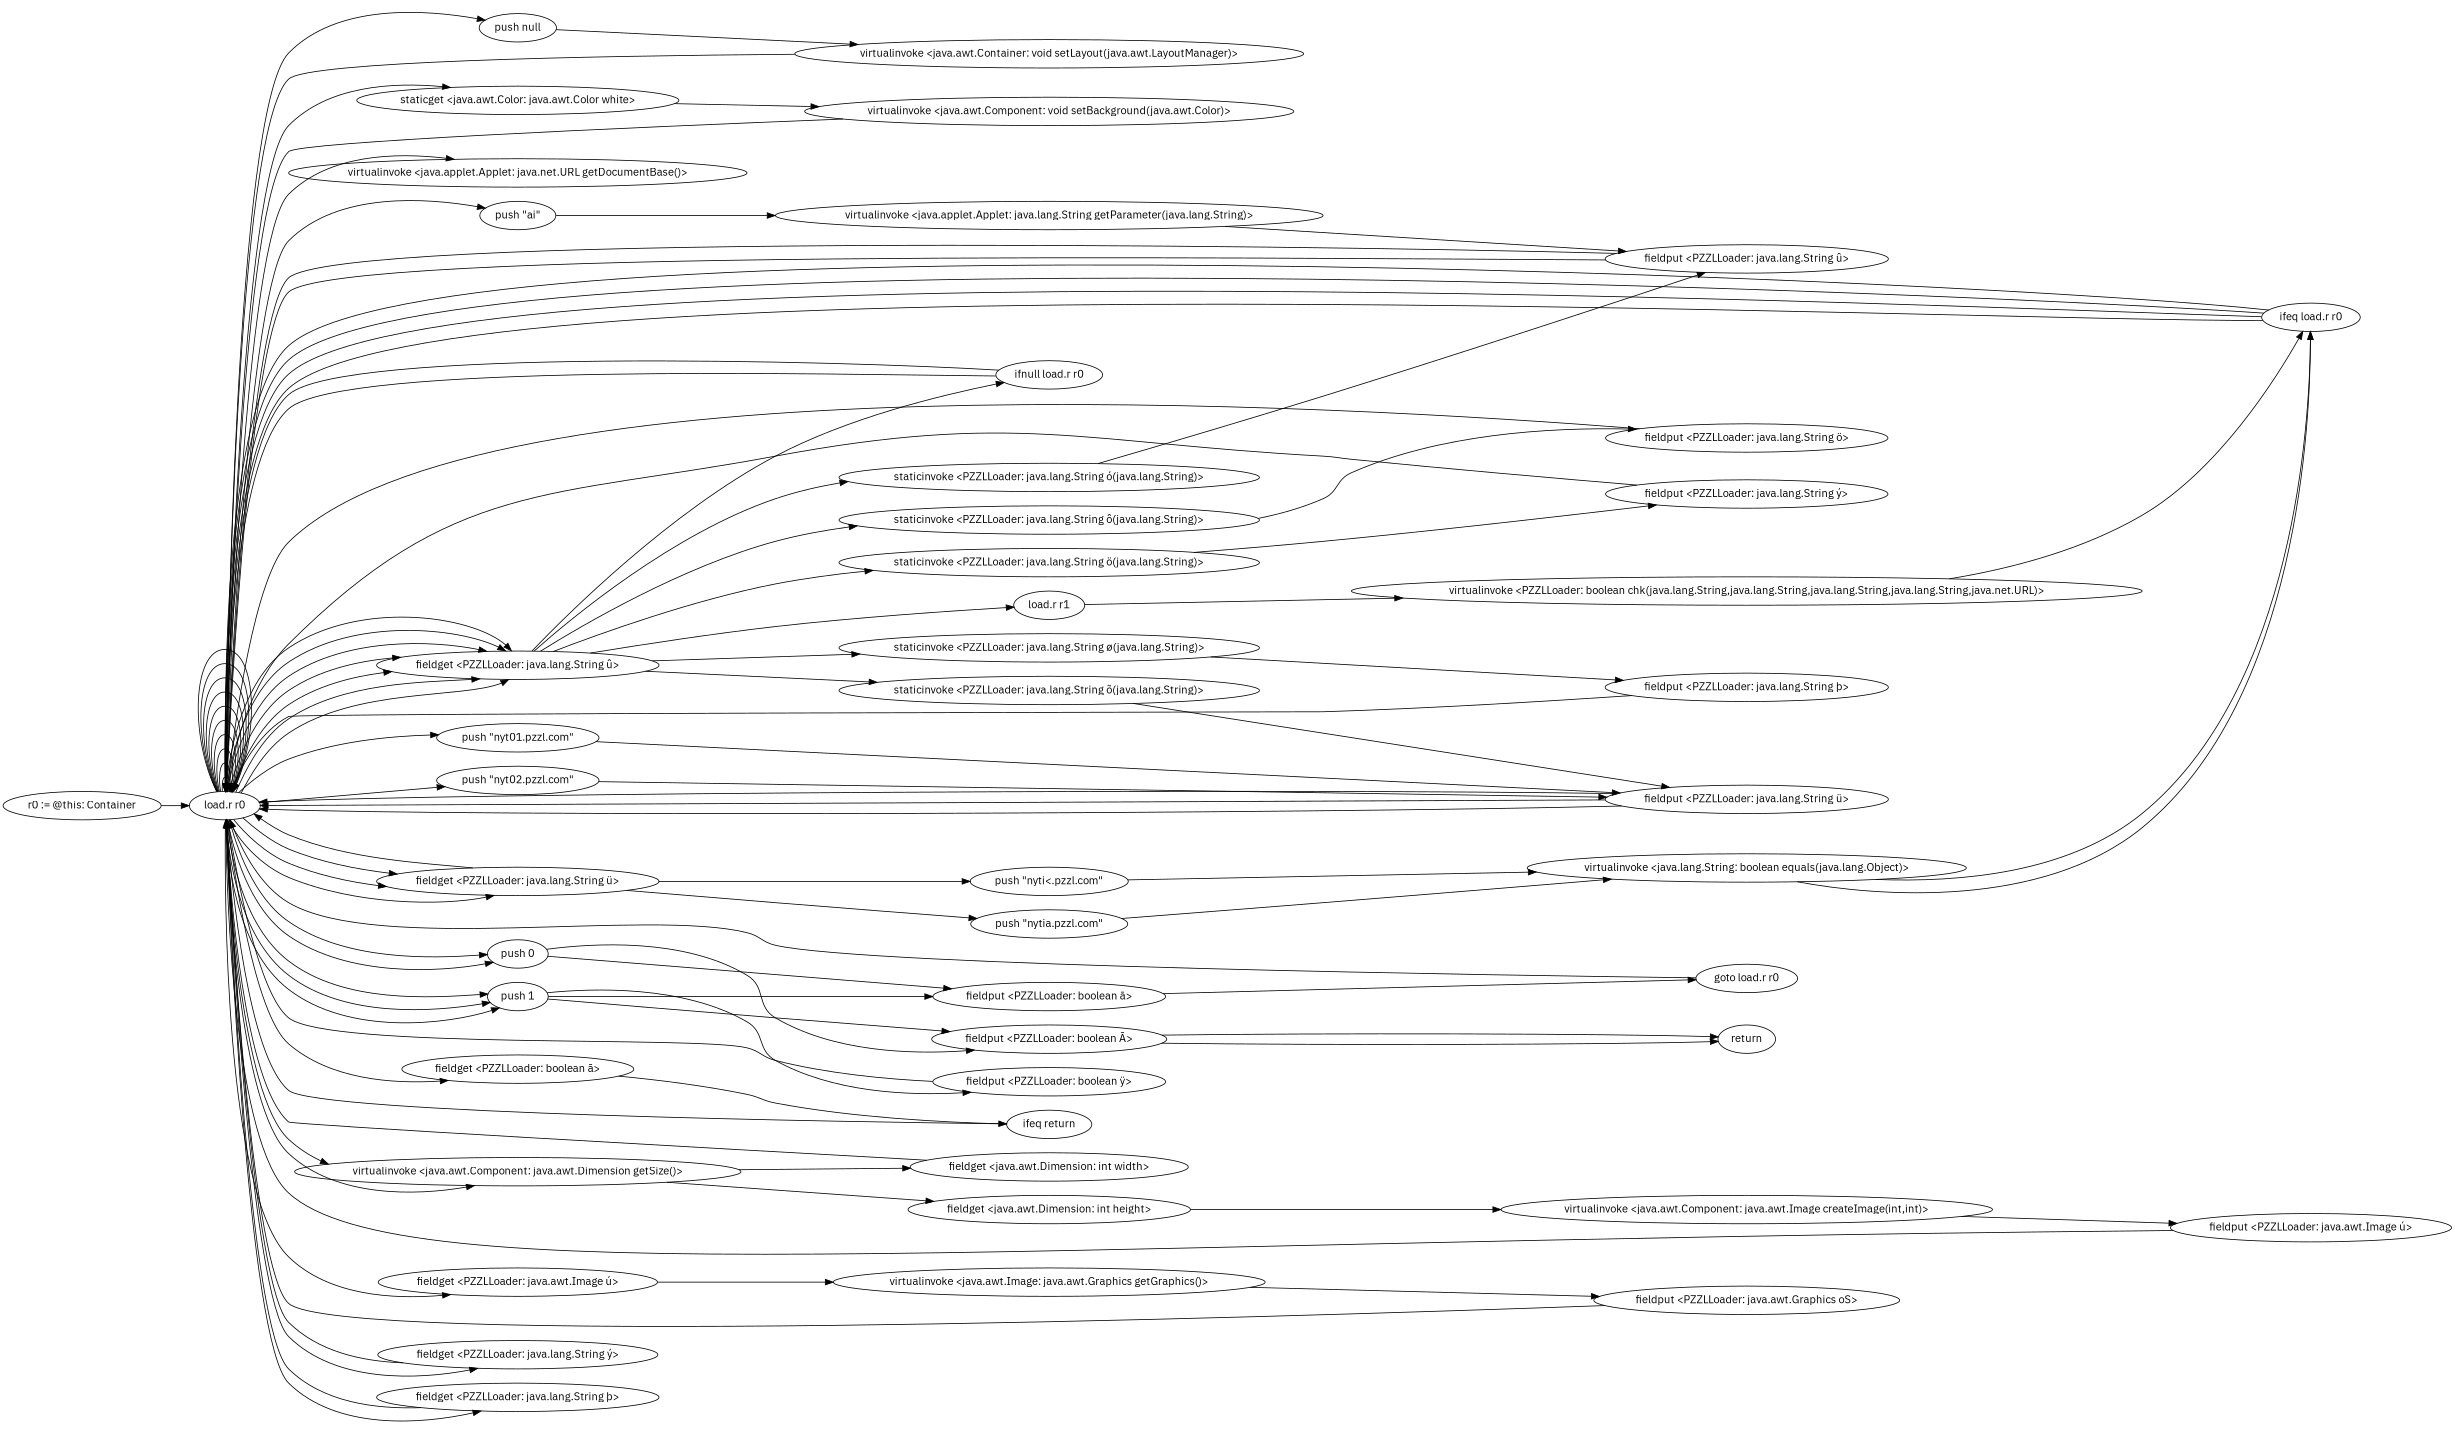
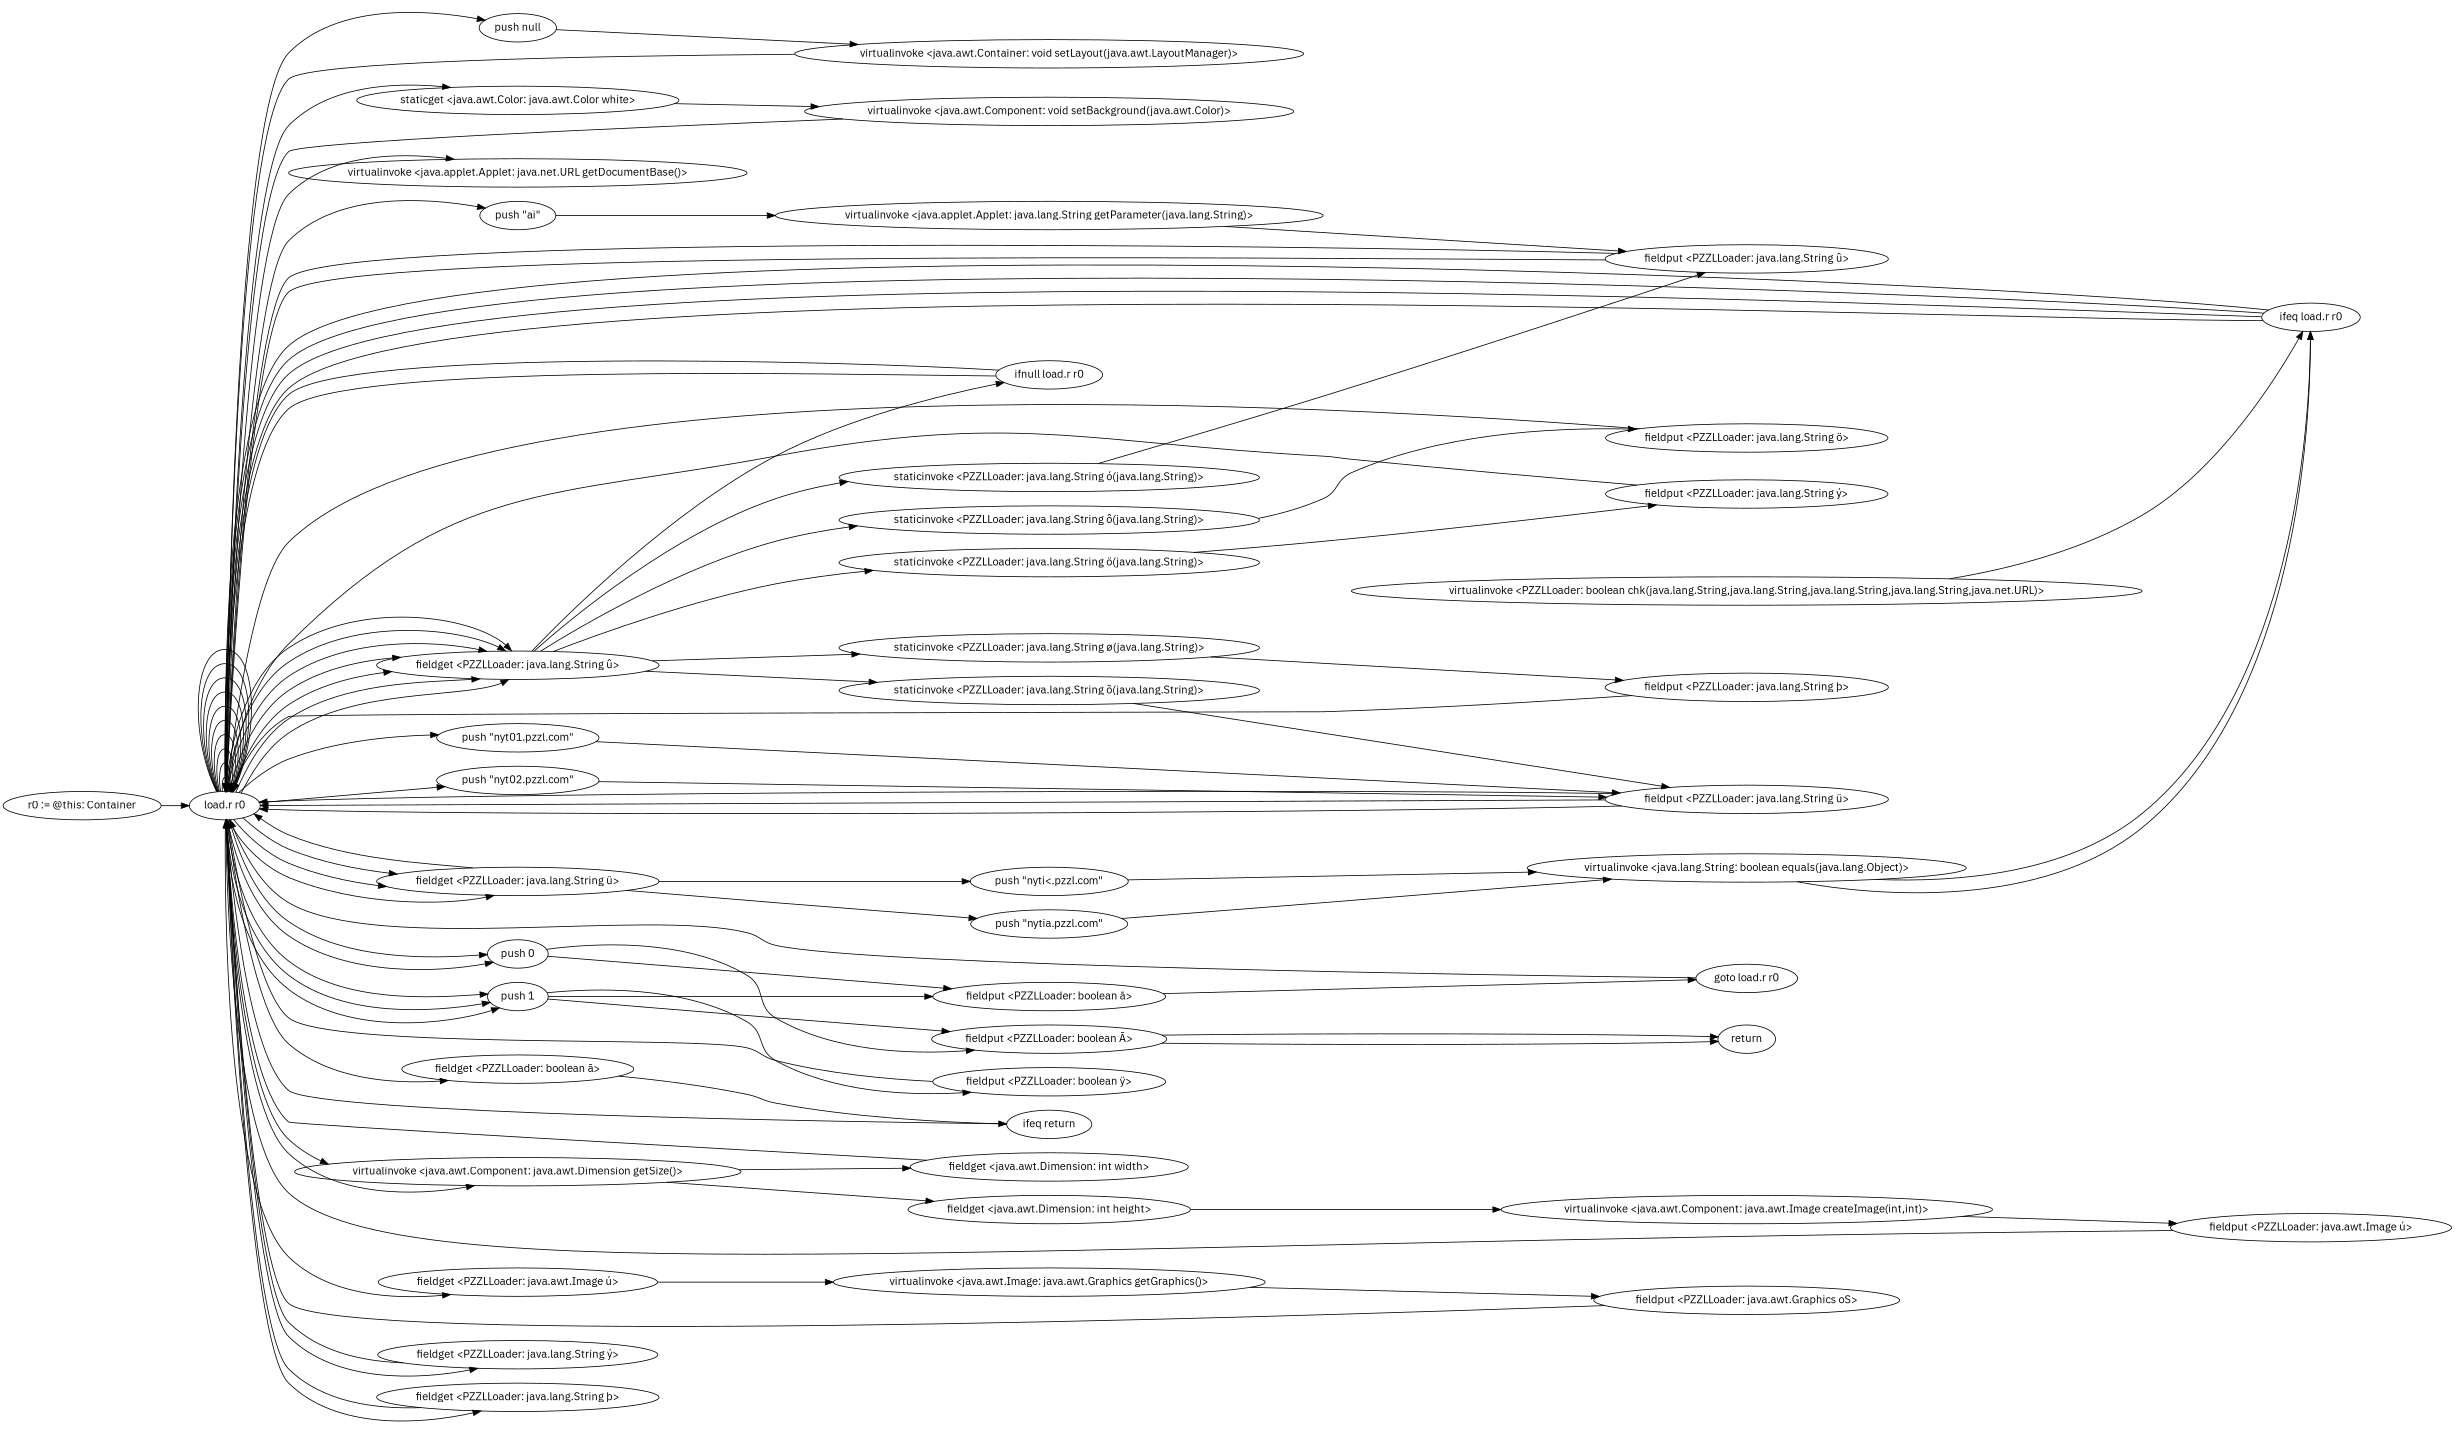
  digraph {
    fontname="IBM Plex Sans"
    rankdir=LR
    node [fontname="IBM Plex Sans"]
    edge [fontname="IBM Plex Sans"]
    n1 [label="r0 := @this: Container"]
    "load.r r0"
    "push null"
    "staticget <java.awt.Color: java.awt.Color white>"
    "virtualinvoke <java.applet.Applet: java.net.URL getDocumentBase()>"
    "push \"ai\""
    "fieldget <PZZLLoader: java.lang.String û>"
    "fieldget <PZZLLoader: java.lang.String ü>"
    "push \"nyt01.pzzl.com\""
    "push \"nyt02.pzzl.com\""
    "push 1"
    "fieldget <PZZLLoader: boolean ā>"
    "virtualinvoke <java.awt.Component: java.awt.Dimension getSize()>"
    "fieldget <PZZLLoader: java.awt.Image ú>"
    "fieldget <PZZLLoader: java.lang.String ý>"
    "fieldget <PZZLLoader: java.lang.String þ>"
    "push 0"
    "virtualinvoke <java.awt.Container: void setLayout(java.awt.LayoutManager)>"
    "virtualinvoke <java.awt.Component: void setBackground(java.awt.Color)>"
    "virtualinvoke <java.applet.Applet: java.lang.String getParameter(java.lang.String)>"
    "ifnull load.r r0"
    "staticinvoke <PZZLLoader: java.lang.String ó(java.lang.String)>"
    "staticinvoke <PZZLLoader: java.lang.String ô(java.lang.String)>"
    "staticinvoke <PZZLLoader: java.lang.String õ(java.lang.String)>"
    "staticinvoke <PZZLLoader: java.lang.String ö(java.lang.String)>"
    "staticinvoke <PZZLLoader: java.lang.String ø(java.lang.String)>"
-   "load.r r1"
    "push \"nytia.pzzl.com\""
    "push \"nyti<.pzzl.com\""
    "fieldput <PZZLLoader: java.lang.String ü>"
    "fieldput <PZZLLoader: boolean ā>"
    "fieldput <PZZLLoader: boolean ÿ>"
    "fieldput <PZZLLoader: boolean Ā>"
    "ifeq return"
    "fieldget <java.awt.Dimension: int width>"
    "fieldget <java.awt.Dimension: int height>"
    "virtualinvoke <java.awt.Image: java.awt.Graphics getGraphics()>"
    "fieldput <PZZLLoader: java.lang.String û>"
    "fieldput <PZZLLoader: java.lang.String ö>"
    "fieldput <PZZLLoader: java.lang.String ý>"
    "fieldput <PZZLLoader: java.lang.String þ>"
    "virtualinvoke <PZZLLoader: boolean chk(java.lang.String,java.lang.String,java.lang.String,java.lang.String,java.net.URL)>"
    "virtualinvoke <java.lang.String: boolean equals(java.lang.Object)>"
    "ifeq load.r r0"
    "goto load.r r0"
    return
    "virtualinvoke <java.awt.Component: java.awt.Image createImage(int,int)>"
    "fieldput <PZZLLoader: java.awt.Image ú>"
    "fieldput <PZZLLoader: java.awt.Graphics oS>"
    n1 -> "load.r r0"
    "load.r r0" -> "load.r r0"
    "load.r r0" -> "load.r r0"
    "load.r r0" -> "load.r r0"
    "load.r r0" -> "load.r r0"
    "load.r r0" -> "load.r r0"
    "load.r r0" -> "load.r r0"
    "load.r r0" -> "load.r r0"
    "load.r r0" -> "load.r r0"
    "load.r r0" -> "load.r r0"
    "load.r r0" -> "load.r r0"
    "load.r r0" -> "push null"
    "load.r r0" -> "staticget <java.awt.Color: java.awt.Color white>"
    "load.r r0" -> "virtualinvoke <java.applet.Applet: java.net.URL getDocumentBase()>"
    "load.r r0" -> "push \"ai\""
    "load.r r0" -> "fieldget <PZZLLoader: java.lang.String û>"
    "load.r r0" -> "fieldget <PZZLLoader: java.lang.String û>"
    "load.r r0" -> "fieldget <PZZLLoader: java.lang.String û>"
    "load.r r0" -> "fieldget <PZZLLoader: java.lang.String û>"
    "load.r r0" -> "fieldget <PZZLLoader: java.lang.String û>"
    "load.r r0" -> "fieldget <PZZLLoader: java.lang.String û>"
    "load.r r0" -> "fieldget <PZZLLoader: java.lang.String û>"
    "load.r r0" -> "fieldget <PZZLLoader: java.lang.String ü>"
    "load.r r0" -> "fieldget <PZZLLoader: java.lang.String ü>"
    "load.r r0" -> "fieldget <PZZLLoader: java.lang.String ü>"
    "load.r r0" -> "push \"nyt01.pzzl.com\""
    "load.r r0" -> "push \"nyt02.pzzl.com\""
    "load.r r0" -> "push 1"
    "load.r r0" -> "push 1"
    "load.r r0" -> "push 1"
    "load.r r0" -> "fieldget <PZZLLoader: boolean ā>"
    "load.r r0" -> "virtualinvoke <java.awt.Component: java.awt.Dimension getSize()>"
    "load.r r0" -> "virtualinvoke <java.awt.Component: java.awt.Dimension getSize()>"
    "load.r r0" -> "fieldget <PZZLLoader: java.awt.Image ú>"
    "load.r r0" -> "fieldget <PZZLLoader: java.lang.String ý>"
    "load.r r0" -> "fieldget <PZZLLoader: java.lang.String þ>"
    "load.r r0" -> "push 0"
    "load.r r0" -> "push 0"
    "push null" -> "virtualinvoke <java.awt.Container: void setLayout(java.awt.LayoutManager)>"
    "staticget <java.awt.Color: java.awt.Color white>" -> "virtualinvoke <java.awt.Component: void setBackground(java.awt.Color)>"
    "push \"ai\"" -> "virtualinvoke <java.applet.Applet: java.lang.String getParameter(java.lang.String)>"
    "fieldget <PZZLLoader: java.lang.String û>" -> "ifnull load.r r0"
    "fieldget <PZZLLoader: java.lang.String û>" -> "staticinvoke <PZZLLoader: java.lang.String ó(java.lang.String)>"
    "fieldget <PZZLLoader: java.lang.String û>" -> "staticinvoke <PZZLLoader: java.lang.String ô(java.lang.String)>"
    "fieldget <PZZLLoader: java.lang.String û>" -> "staticinvoke <PZZLLoader: java.lang.String õ(java.lang.String)>"
    "fieldget <PZZLLoader: java.lang.String û>" -> "staticinvoke <PZZLLoader: java.lang.String ö(java.lang.String)>"
    "fieldget <PZZLLoader: java.lang.String û>" -> "staticinvoke <PZZLLoader: java.lang.String ø(java.lang.String)>"
-   "fieldget <PZZLLoader: java.lang.String û>" -> "load.r r1"
    "fieldget <PZZLLoader: java.lang.String ü>" -> "load.r r0"
    "fieldget <PZZLLoader: java.lang.String ü>" -> "push \"nytia.pzzl.com\""
    "fieldget <PZZLLoader: java.lang.String ü>" -> "push \"nyti<.pzzl.com\""
    "push \"nyt01.pzzl.com\"" -> "fieldput <PZZLLoader: java.lang.String ü>"
    "push \"nyt02.pzzl.com\"" -> "fieldput <PZZLLoader: java.lang.String ü>"
    "push 1" -> "fieldput <PZZLLoader: boolean ā>"
    "push 1" -> "fieldput <PZZLLoader: boolean ÿ>"
    "push 1" -> "fieldput <PZZLLoader: boolean Ā>"
    "fieldget <PZZLLoader: boolean ā>" -> "ifeq return"
    "virtualinvoke <java.awt.Component: java.awt.Dimension getSize()>" -> "fieldget <java.awt.Dimension: int width>"
    "virtualinvoke <java.awt.Component: java.awt.Dimension getSize()>" -> "fieldget <java.awt.Dimension: int height>"
    "fieldget <PZZLLoader: java.awt.Image ú>" -> "virtualinvoke <java.awt.Image: java.awt.Graphics getGraphics()>"
    "fieldget <PZZLLoader: java.lang.String ý>" -> "load.r r0"
    "fieldget <PZZLLoader: java.lang.String þ>" -> "load.r r0"
    "push 0" -> "fieldput <PZZLLoader: boolean ā>"
    "push 0" -> "fieldput <PZZLLoader: boolean Ā>"
    "virtualinvoke <java.awt.Container: void setLayout(java.awt.LayoutManager)>" -> "load.r r0"
    "virtualinvoke <java.awt.Component: void setBackground(java.awt.Color)>" -> "load.r r0"
    "virtualinvoke <java.applet.Applet: java.lang.String getParameter(java.lang.String)>" -> "fieldput <PZZLLoader: java.lang.String û>"
    "ifnull load.r r0" -> "load.r r0"
    "ifnull load.r r0" -> "load.r r0"
    "staticinvoke <PZZLLoader: java.lang.String ó(java.lang.String)>" -> "fieldput <PZZLLoader: java.lang.String û>"
    "staticinvoke <PZZLLoader: java.lang.String ô(java.lang.String)>" -> "fieldput <PZZLLoader: java.lang.String ö>"
    "staticinvoke <PZZLLoader: java.lang.String õ(java.lang.String)>" -> "fieldput <PZZLLoader: java.lang.String ü>"
    "staticinvoke <PZZLLoader: java.lang.String ö(java.lang.String)>" -> "fieldput <PZZLLoader: java.lang.String ý>"
    "staticinvoke <PZZLLoader: java.lang.String ø(java.lang.String)>" -> "fieldput <PZZLLoader: java.lang.String þ>"
-   "load.r r1" -> "virtualinvoke <PZZLLoader: boolean chk(java.lang.String,java.lang.String,java.lang.String,java.lang.String,java.net.URL)>"
    "push \"nytia.pzzl.com\"" -> "virtualinvoke <java.lang.String: boolean equals(java.lang.Object)>"
    "push \"nyti<.pzzl.com\"" -> "virtualinvoke <java.lang.String: boolean equals(java.lang.Object)>"
    "fieldput <PZZLLoader: java.lang.String ü>" -> "load.r r0"
    "fieldput <PZZLLoader: java.lang.String ü>" -> "load.r r0"
    "fieldput <PZZLLoader: java.lang.String ü>" -> "load.r r0"
    "fieldput <PZZLLoader: boolean ā>" -> "goto load.r r0"
    "fieldput <PZZLLoader: boolean ÿ>" -> "load.r r0"
    "fieldput <PZZLLoader: boolean Ā>" -> return
    "fieldput <PZZLLoader: boolean Ā>" -> return
    "ifeq return" -> "load.r r0"
    "fieldget <java.awt.Dimension: int width>" -> "load.r r0"
    "fieldget <java.awt.Dimension: int height>" -> "virtualinvoke <java.awt.Component: java.awt.Image createImage(int,int)>"
    "virtualinvoke <java.awt.Image: java.awt.Graphics getGraphics()>" -> "fieldput <PZZLLoader: java.awt.Graphics oS>"
    "fieldput <PZZLLoader: java.lang.String û>" -> "load.r r0"
    "fieldput <PZZLLoader: java.lang.String û>" -> "load.r r0"
    "fieldput <PZZLLoader: java.lang.String ö>" -> "load.r r0"
    "fieldput <PZZLLoader: java.lang.String ý>" -> "load.r r0"
    "fieldput <PZZLLoader: java.lang.String þ>" -> "load.r r0"
    "virtualinvoke <PZZLLoader: boolean chk(java.lang.String,java.lang.String,java.lang.String,java.lang.String,java.net.URL)>" -> "ifeq load.r r0"
    "virtualinvoke <java.lang.String: boolean equals(java.lang.Object)>" -> "ifeq load.r r0"
    "virtualinvoke <java.lang.String: boolean equals(java.lang.Object)>" -> "ifeq load.r r0"
    "ifeq load.r r0" -> "load.r r0"
    "ifeq load.r r0" -> "load.r r0"
    "ifeq load.r r0" -> "load.r r0"
    "ifeq load.r r0" -> "load.r r0"
    "goto load.r r0" -> "load.r r0"
    "virtualinvoke <java.awt.Component: java.awt.Image createImage(int,int)>" -> "fieldput <PZZLLoader: java.awt.Image ú>"
    "fieldput <PZZLLoader: java.awt.Image ú>" -> "load.r r0"
    "fieldput <PZZLLoader: java.awt.Graphics oS>" -> "load.r r0"
  }
